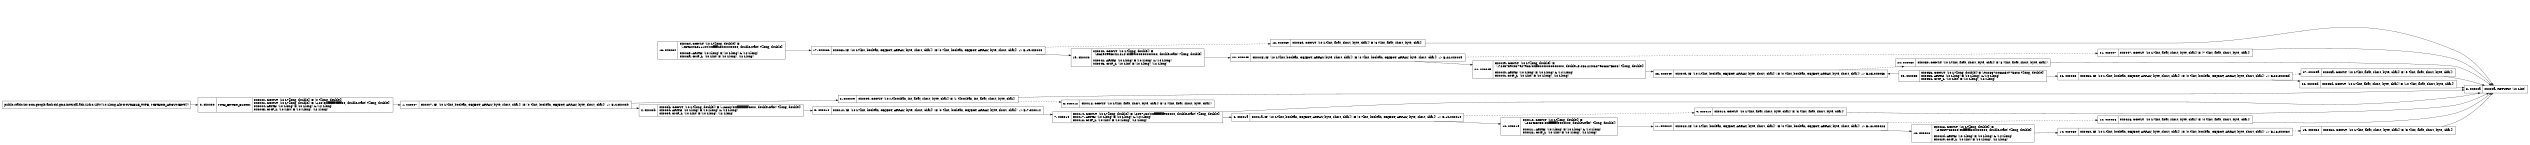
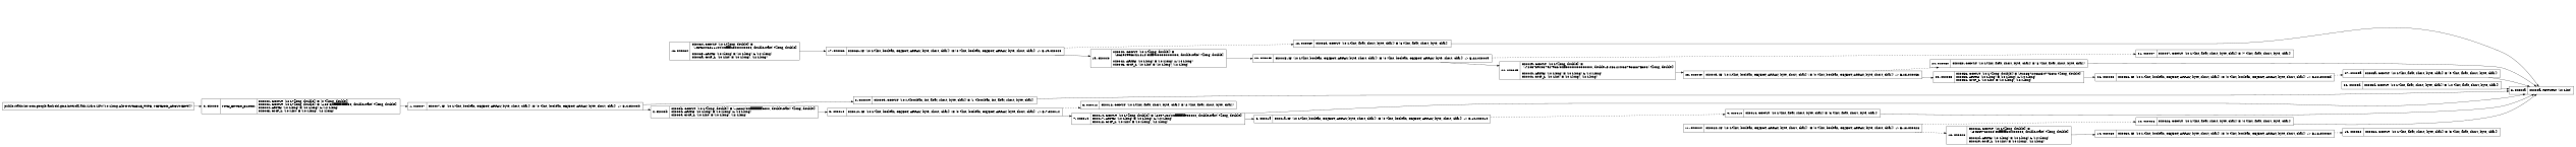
  digraph {
    rankdir=LR
    node [shape=record]
    n1 [label="{0\:\ 0x0000|MTH_ENTER_BLOCK\l|0x0000: CONST  (r2 I:?[long, double]) = (0 ?[long, double]) \l0x0002: CONST  (r0 I:?[long, double]) = (\-128(0xffffffffffffff80, double:NaN) ?[long, double]) \l0x0004: ARITH  (r0 I:long) = (r0 I:long) & (r4 I:long) \l0x0005: CMP_L  (r0 I:int) = (r0 I:long), (r2 I:long) \l}"]
    n2 [label="{1\:\ 0x0007|0x0007: IF  (r0 I:?[int, boolean, OBJECT, ARRAY, byte, short, char]) != (0 ?[int, boolean, OBJECT, ARRAY, byte, short, char])  \-\> B:4:0x000b \l}"]
    n3 [label="{2\:\ 0x0009|0x0009: CONST  (r0 I:?[boolean, int, float, short, byte, char]) = (1 ?[boolean, int, float, short, byte, char]) \l}"]
    n4 [label="{4\:\ 0x000b|0x000b: CONST  (r0 I:?[long, double]) = (\-16384(0xffffffffffffc000, double:NaN) ?[long, double]) \l0x000d: ARITH  (r0 I:long) = (r0 I:long) & (r4 I:long) \l0x000e: CMP_L  (r0 I:int) = (r0 I:long), (r2 I:long) \l}"]
    n5 [label="{3\:\ 0x000a|0x000a: RETURN  (r0 I:int) \l}"]
    n6 [label="{5\:\ 0x0010|0x0010: IF  (r0 I:?[int, boolean, OBJECT, ARRAY, byte, short, char]) != (0 ?[int, boolean, OBJECT, ARRAY, byte, short, char])  \-\> B:7:0x0014 \l}"]
    n7 [label="{6\:\ 0x0012|0x0012: CONST  (r0 I:?[int, float, short, byte, char]) = (2 ?[int, float, short, byte, char]) \l}"]
    n8 [label="{7\:\ 0x0014|0x0014: CONST  (r0 I:?[long, double]) = (\-2097152(0xffffffffffe00000, double:NaN) ?[long, double]) \l0x0017: ARITH  (r0 I:long) = (r0 I:long) & (r4 I:long) \l0x0018: CMP_L  (r0 I:int) = (r0 I:long), (r2 I:long) \l}"]
    n9 [label="{8\:\ 0x001a|0x001a: IF  (r0 I:?[int, boolean, OBJECT, ARRAY, byte, short, char]) != (0 ?[int, boolean, OBJECT, ARRAY, byte, short, char])  \-\> B:10:0x001e \l}"]
    n10 [label="{9\:\ 0x001c|0x001c: CONST  (r0 I:?[int, float, short, byte, char]) = (3 ?[int, float, short, byte, char]) \l}"]
-   n11 [label="{10\:\ 0x001e|0x001e: CONST  (r0 I:?[long, double]) = \l  (\-268435456(0xfffffffff0000000, double:NaN) ?[long, double])\l \l0x0021: ARITH  (r0 I:long) = (r0 I:long) & (r4 I:long) \l0x0022: CMP_L  (r0 I:int) = (r0 I:long), (r2 I:long) \l}"]
    n12 [label="{11\:\ 0x0024|0x0024: IF  (r0 I:?[int, boolean, OBJECT, ARRAY, byte, short, char]) != (0 ?[int, boolean, OBJECT, ARRAY, byte, short, char])  \-\> B:13:0x0028 \l}"]
    n13 [label="{12\:\ 0x0026|0x0026: CONST  (r0 I:?[int, float, short, byte, char]) = (4 ?[int, float, short, byte, char]) \l}"]
    n14 [label="{13\:\ 0x0028|0x0028: CONST  (r0 I:?[long, double]) = \l  (\-34359738368(0xfffffff800000000, double:NaN) ?[long, double])\l \l0x002d: ARITH  (r0 I:long) = (r0 I:long) & (r4 I:long) \l0x002e: CMP_L  (r0 I:int) = (r0 I:long), (r2 I:long) \l}"]
    n15 [label="{14\:\ 0x0030|0x0030: IF  (r0 I:?[int, boolean, OBJECT, ARRAY, byte, short, char]) != (0 ?[int, boolean, OBJECT, ARRAY, byte, short, char])  \-\> B:16:0x0034 \l}"]
    n16 [label="{15\:\ 0x0032|0x0032: CONST  (r0 I:?[int, float, short, byte, char]) = (5 ?[int, float, short, byte, char]) \l}"]
    n17 [label="{16\:\ 0x0034|0x0034: CONST  (r0 I:?[long, double]) = \l  (\-4398046511104(0xfffffc0000000000, double:NaN) ?[long, double])\l \l0x0039: ARITH  (r0 I:long) = (r0 I:long) & (r4 I:long) \l0x003a: CMP_L  (r0 I:int) = (r0 I:long), (r2 I:long) \l}"]
    n18 [label="{17\:\ 0x003c|0x003c: IF  (r0 I:?[int, boolean, OBJECT, ARRAY, byte, short, char]) != (0 ?[int, boolean, OBJECT, ARRAY, byte, short, char])  \-\> B:19:0x0040 \l}"]
    n19 [label="{18\:\ 0x003e|0x003e: CONST  (r0 I:?[int, float, short, byte, char]) = (6 ?[int, float, short, byte, char]) \l}"]
    n20 [label="{19\:\ 0x0040|0x0040: CONST  (r0 I:?[long, double]) = \l  (\-562949953421312(0xfffe000000000000, double:NaN) ?[long, double])\l \l0x0042: ARITH  (r0 I:long) = (r0 I:long) & (r4 I:long) \l0x0043: CMP_L  (r0 I:int) = (r0 I:long), (r2 I:long) \l}"]
    n21 [label="{20\:\ 0x0045|0x0045: IF  (r0 I:?[int, boolean, OBJECT, ARRAY, byte, short, char]) != (0 ?[int, boolean, OBJECT, ARRAY, byte, short, char])  \-\> B:22:0x0049 \l}"]
    n22 [label="{21\:\ 0x0047|0x0047: CONST  (r0 I:?[int, float, short, byte, char]) = (7 ?[int, float, short, byte, char]) \l}"]
    n23 [label="{22\:\ 0x0049|0x0049: CONST  (r0 I:?[long, double]) = \l  (\-72057594037927936(0xff00000000000000, double:\-5.4861240687936887E303) ?[long, double])\l \l0x004b: ARITH  (r0 I:long) = (r0 I:long) & (r4 I:long) \l0x004c: CMP_L  (r0 I:int) = (r0 I:long), (r2 I:long) \l}"]
    n24 [label="{23\:\ 0x004e|0x004e: IF  (r0 I:?[int, boolean, OBJECT, ARRAY, byte, short, char]) != (0 ?[int, boolean, OBJECT, ARRAY, byte, short, char])  \-\> B:25:0x0053 \l}"]
    n25 [label="{24\:\ 0x0050|0x0050: CONST  (r0 I:?[int, float, short, byte, char]) = (8 ?[int, float, short, byte, char]) \l}"]
    n26 [label="{25\:\ 0x0053|0x0053: CONST  (r0 I:?[long, double]) = (\-9223372036854775808 ?[long, double]) \l0x0055: ARITH  (r0 I:long) = (r0 I:long) & (r4 I:long) \l0x0056: CMP_L  (r0 I:int) = (r0 I:long), (r2 I:long) \l}"]
    n27 [label="{26\:\ 0x0058|0x0058: IF  (r0 I:?[int, boolean, OBJECT, ARRAY, byte, short, char]) != (0 ?[int, boolean, OBJECT, ARRAY, byte, short, char])  \-\> B:28:0x005d \l}"]
    n28 [label="{27\:\ 0x005a|0x005a: CONST  (r0 I:?[int, float, short, byte, char]) = (9 ?[int, float, short, byte, char]) \l}"]
    n29 [label="{28\:\ 0x005d|0x005d: CONST  (r0 I:?[int, float, short, byte, char]) = (10 ?[int, float, short, byte, char]) \l}"]
    n30 [label="{public static int com.google.android.gms.internal.ads.zzdro.zzfw((r4 I:long A[IMMUTABLE_TYPE, METHOD_ARGUMENT])) }"]
    n1 -> n2
    n2 -> n3 [style=solid]
    n2 -> n4
    n3 -> n5
    n4 -> n6
-   n3 -> n7 [style=dashed]
+   n6 -> n7 [style=dashed]
    n6 -> n8
    n8 -> n5
    n8 -> n9
    n9 -> n10 [style=dashed]
-   n9 -> n11
    n10 -> n5
-   n11 -> n12
    n12 -> n13 [style=dashed]
-   n12 -> n14
+   n12 -> n14 [style=dashed]
    n13 -> n5
    n14 -> n15
    n15 -> n16 [style=dashed]
-   n16 -> n5
    n17 -> n18
    n18 -> n19 [style=dashed]
    n18 -> n20
    n19 -> n5
    n20 -> n21
    n21 -> n22 [style=dashed]
    n21 -> n23
-   n22 -> n5
    n23 -> n24
    n24 -> n25 [style=dashed]
-   n26 -> n24
+   n24 -> n26
    n25 -> n5
    n26 -> n27
    n27 -> n28 [style=dashed]
-   n27 -> n29
    n28 -> n5
    n29 -> n5
    n30 -> n1
  }
